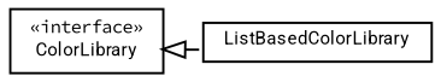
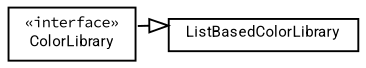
  digraph {
    nodesep=0.15
    rankdir=LR
    ranksep=0.25
    fontname="Source Code Pro"
    node [fontcolor=black fontname="Source Code Pro" fontsize=8 margin=0 shape=plaintext]
    n1 [height=0 label=<<table title="de.lmu.ifi.dbs.elki.visualization.colors.ColorLibrary" border="0" cellborder="1" cellspacing="0" cellpadding="2" href="ColorLibrary.html" target="_parent"> 		<tr><td><table border="0" cellspacing="0" cellpadding="1"> 		<tr><td align="center" balign="center"> &#171;interface&#187; </td></tr> 		<tr><td align="center" balign="center"> <font face="Roboto">ColorLibrary</font> </td></tr> 		</table></td></tr> 		</table>> width=0]
    n2 [height=0 label=<<table title="de.lmu.ifi.dbs.elki.visualization.colors.ListBasedColorLibrary" border="0" cellborder="1" cellspacing="0" cellpadding="2" href="ListBasedColorLibrary.html" target="_parent"> 		<tr><td><table border="0" cellspacing="0" cellpadding="1"> 		<tr><td align="center" balign="center"> <font face="Roboto">ListBasedColorLibrary</font> </td></tr> 		</table></td></tr> 		</table>> width=0]
-   n1 -> n2 [arrowtail=empty color=black dir=back fontname="Source Code Pro" fontsize=7 labelfontname=Roboto labelfontsize=7 style=dashed weight=9]
+   n2 -> n1 [arrowtail=empty color=black dir=back fontname="Source Code Pro" fontsize=7 labelfontname=Roboto labelfontsize=7 style=dashed weight=9]
  }
